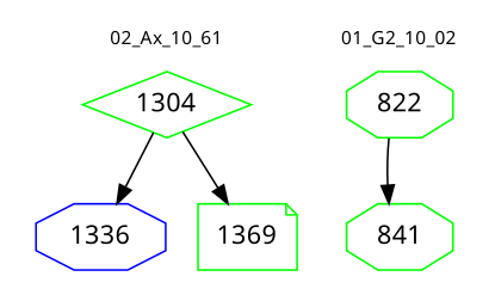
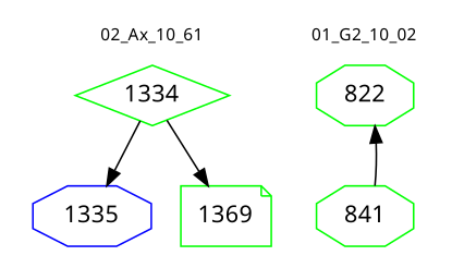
  digraph {
    fontname="Noto Sans"
    node [color=green fontname="Noto Sans" shape=octagon]
    edge [color=black fontname="Noto Sans"]
-   n1 [label=1304 shape=diamond]
-   n2 [color=blue label=1336]
+   n1 [label=1334 shape=diamond]
+   n2 [color=blue label=1335]
    n3 [label=1369 shape=note]
    n4 [label=822]
    n5 [label=841]
    subgraph cluster_1 {
      color=white
      fontsize=10
      label="02_Ax_10_61"
      n1
      n2
      n3
    }
    subgraph cluster_2 {
      color=white
      fontsize=10
      label="01_G2_10_02"
      n4
      n5
    }
    n1 -> n2
    n1 -> n3
-   n4 -> n5
+   n5 -> n4
  }
